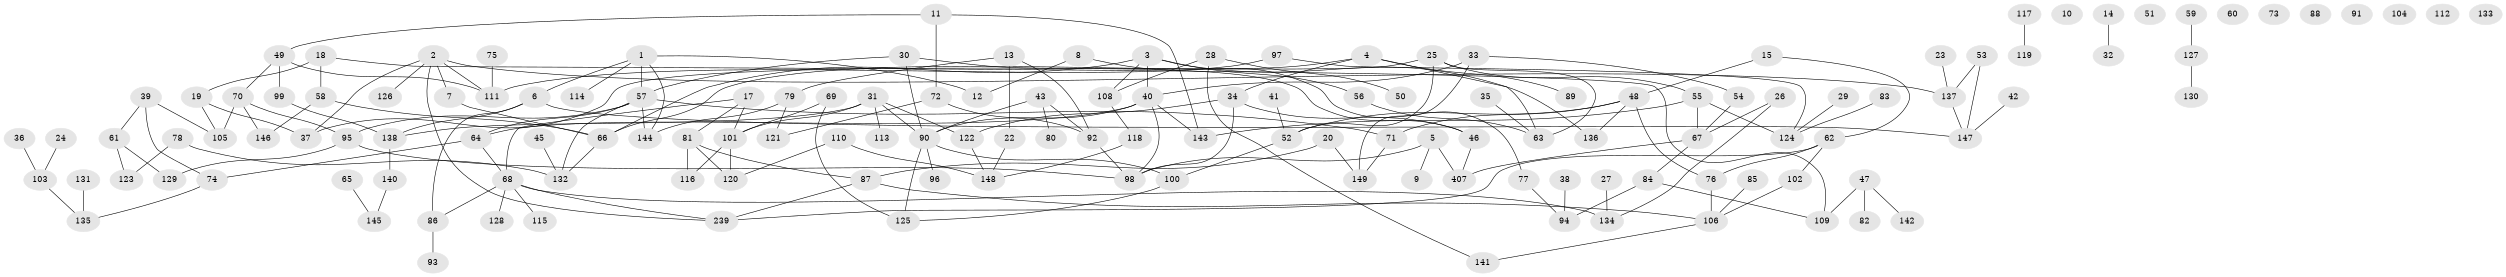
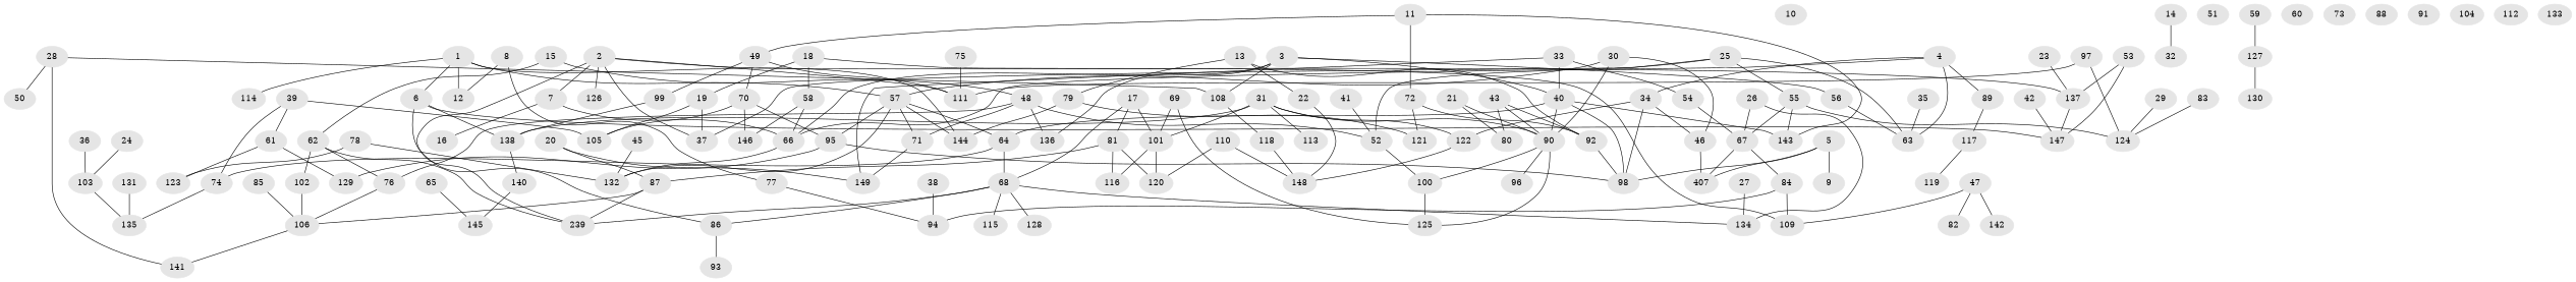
  graph {
    node [color=gray90 style=filled]
    1
    6
    12
    57
    114
    144
    86
    138
    147
    64
    132
    71
    95
    2
    7
    37
    111
    126
    137
    n20 [label=239]
    66
+   16
    3
    40
    56
    108
    136
    98
    143
    90
    63
    118
    4
    34
    89
    46
    122
    117
    5
    9
    n41 [label=407]
    93
    140
    8
    77
    94
    10
    11
    49
    72
    70
    99
    92
    121
    13
    22
    79
    148
    14
    32
    15
    48
    62
    52
    76
    102
    17
    68
    81
    101
    134
    115
    128
    87
    116
    120
    18
    19
    58
    109
    105
    146
    20
    149
    106
+   21
    80
    100
    125
    96
    23
    24
    103
    135
    25
    55
    67
    124
    26
    84
    27
    28
    50
    141
    29
    30
    31
    113
    33
    54
    35
    36
    38
    39
    61
    74
    123
    129
    41
    42
    43
    65
    145
    45
    47
    82
    142
    51
    53
    59
    127
    130
    60
    69
    73
    75
    78
    83
    85
    88
    119
    91
    97
    104
    110
    112
    131
    133
    1 -- 6
    1 -- 12
    1 -- 57
    1 -- 114
    1 -- 144
    6 -- 86
    6 -- 138
    6 -- 147
    57 -- 144
    57 -- 64
    57 -- 132
    57 -- 71
    57 -- 95
    86 -- 93
    138 -- 140
    64 -- 68
    64 -- 74
    71 -- 149
    95 -- 98
    95 -- 129
    2 -- 7
    2 -- 37
    2 -- 111
    2 -- 126
    2 -- 137
    2 -- n20
    7 -- 66
+   7 -- 16
    137 -- 147
    66 -- 132
    3 -- 66
    3 -- 40
    3 -- 56
    3 -- 108
    3 -- 136
    40 -- 64
    40 -- 98
    40 -- 143
    40 -- 90
    56 -- 63
    108 -- 118
    90 -- 100
    90 -- 125
    90 -- 96
    118 -- 148
    4 -- 66
    4 -- 63
    4 -- 34
    4 -- 89
    34 -- 98
    34 -- 46
    34 -- 122
+   89 -- 117
    46 -- n41
    122 -- 148
    117 -- 119
    5 -- 98
    5 -- 9
    5 -- n41
    140 -- 145
    8 -- 12
    8 -- 77
    77 -- 94
    11 -- 143
    11 -- 49
    11 -- 72
    49 -- 111
    49 -- 70
    49 -- 99
    72 -- 92
    72 -- 121
    70 -- 95
    70 -- 105
    70 -- 146
    99 -- 138
    92 -- 98
    13 -- 92
    13 -- 22
    13 -- 79
    22 -- 148
    79 -- 144
    79 -- 121
    14 -- 32
    15 -- 48
    15 -- 62
    48 -- 71
    48 -- 136
    48 -- 52
    48 -- 76
    62 -- n20
    62 -- 76
    62 -- 102
    52 -- 100
    76 -- 106
    102 -- 106
    17 -- 68
    17 -- 81
    17 -- 101
    68 -- 86
    68 -- n20
    68 -- 134
    68 -- 115
    68 -- 128
    81 -- 87
    81 -- 116
    81 -- 120
    101 -- 116
    101 -- 120
    87 -- n20
    87 -- 106
    18 -- 19
    18 -- 58
    18 -- 109
    19 -- 37
    19 -- 105
    58 -- 66
    58 -- 146
    20 -- 87
    20 -- 149
    106 -- 141
+   21 -- 90
+   21 -- 80
    100 -- 125
    23 -- 137
    24 -- 103
    103 -- 135
    25 -- 37
    25 -- 63
    25 -- 52
    25 -- 55
    55 -- 143
    55 -- 67
    55 -- 124
    67 -- n41
    67 -- 84
    26 -- 134
    26 -- 67
    84 -- 94
    84 -- 109
    27 -- 134
    28 -- 108
    28 -- 50
    28 -- 141
    29 -- 124
    30 -- 57
    30 -- 90
    30 -- 46
    31 -- 138
    31 -- 90
    31 -- 122
    31 -- 101
    31 -- 113
    33 -- 40
    33 -- 149
    33 -- 54
    54 -- 67
    35 -- 63
    36 -- 103
    38 -- 94
    39 -- 105
    39 -- 61
    39 -- 74
    61 -- 123
    61 -- 129
    74 -- 135
    41 -- 52
    42 -- 147
    43 -- 90
    43 -- 92
    43 -- 80
    65 -- 145
    45 -- 132
    47 -- 109
    47 -- 82
    47 -- 142
    53 -- 147
    53 -- 137
    59 -- 127
    127 -- 130
    69 -- 101
    69 -- 125
    75 -- 111
    78 -- 132
    78 -- 123
    83 -- 124
    85 -- 106
    97 -- 111
    97 -- 124
    110 -- 148
    110 -- 120
    131 -- 135
  }
